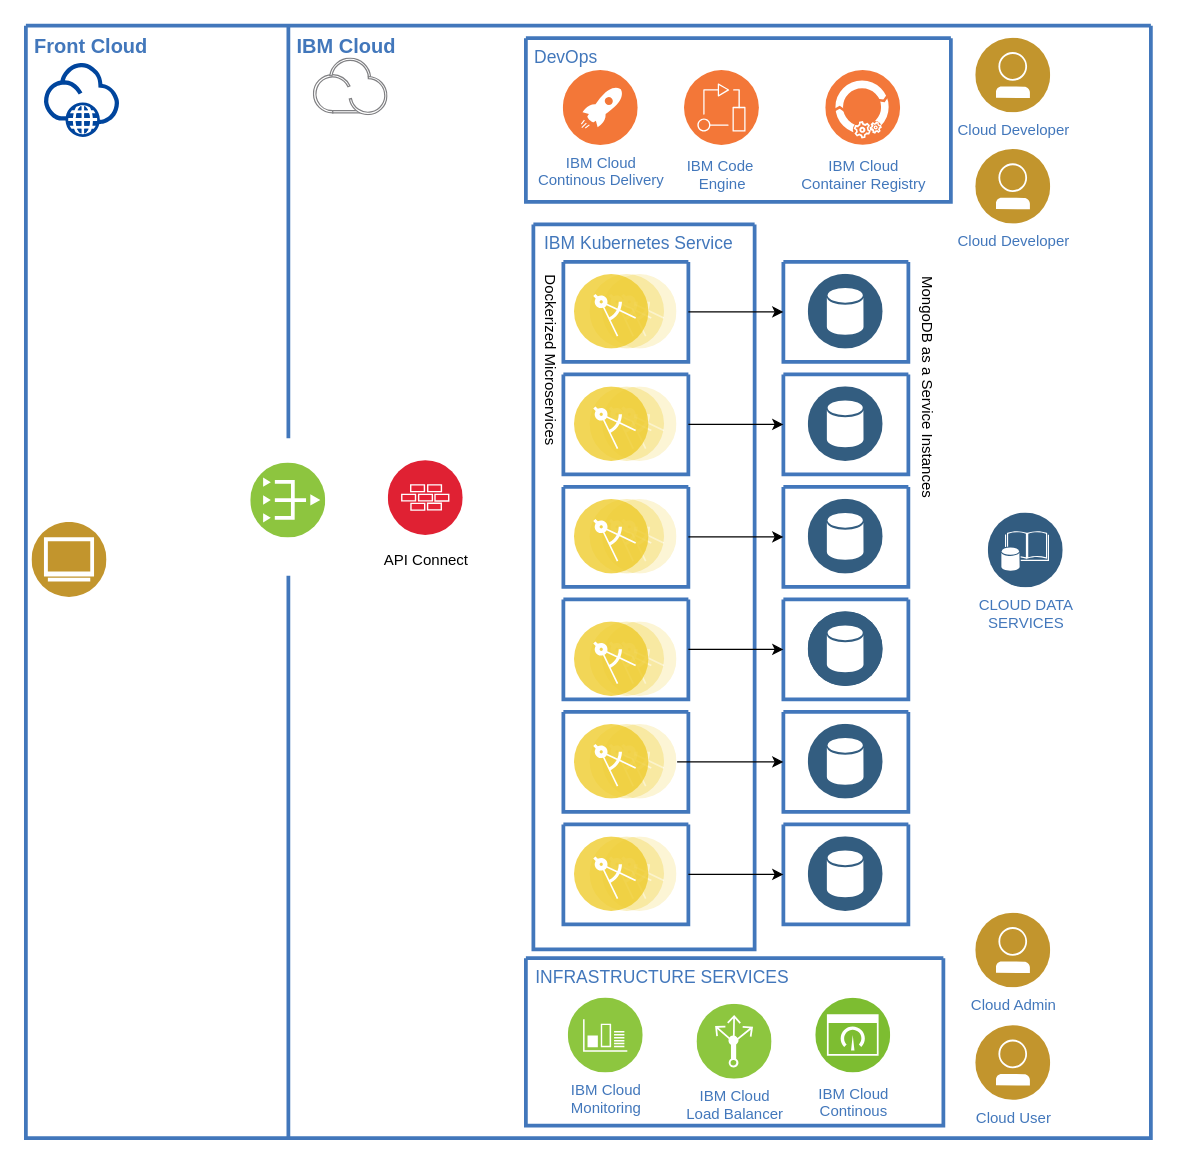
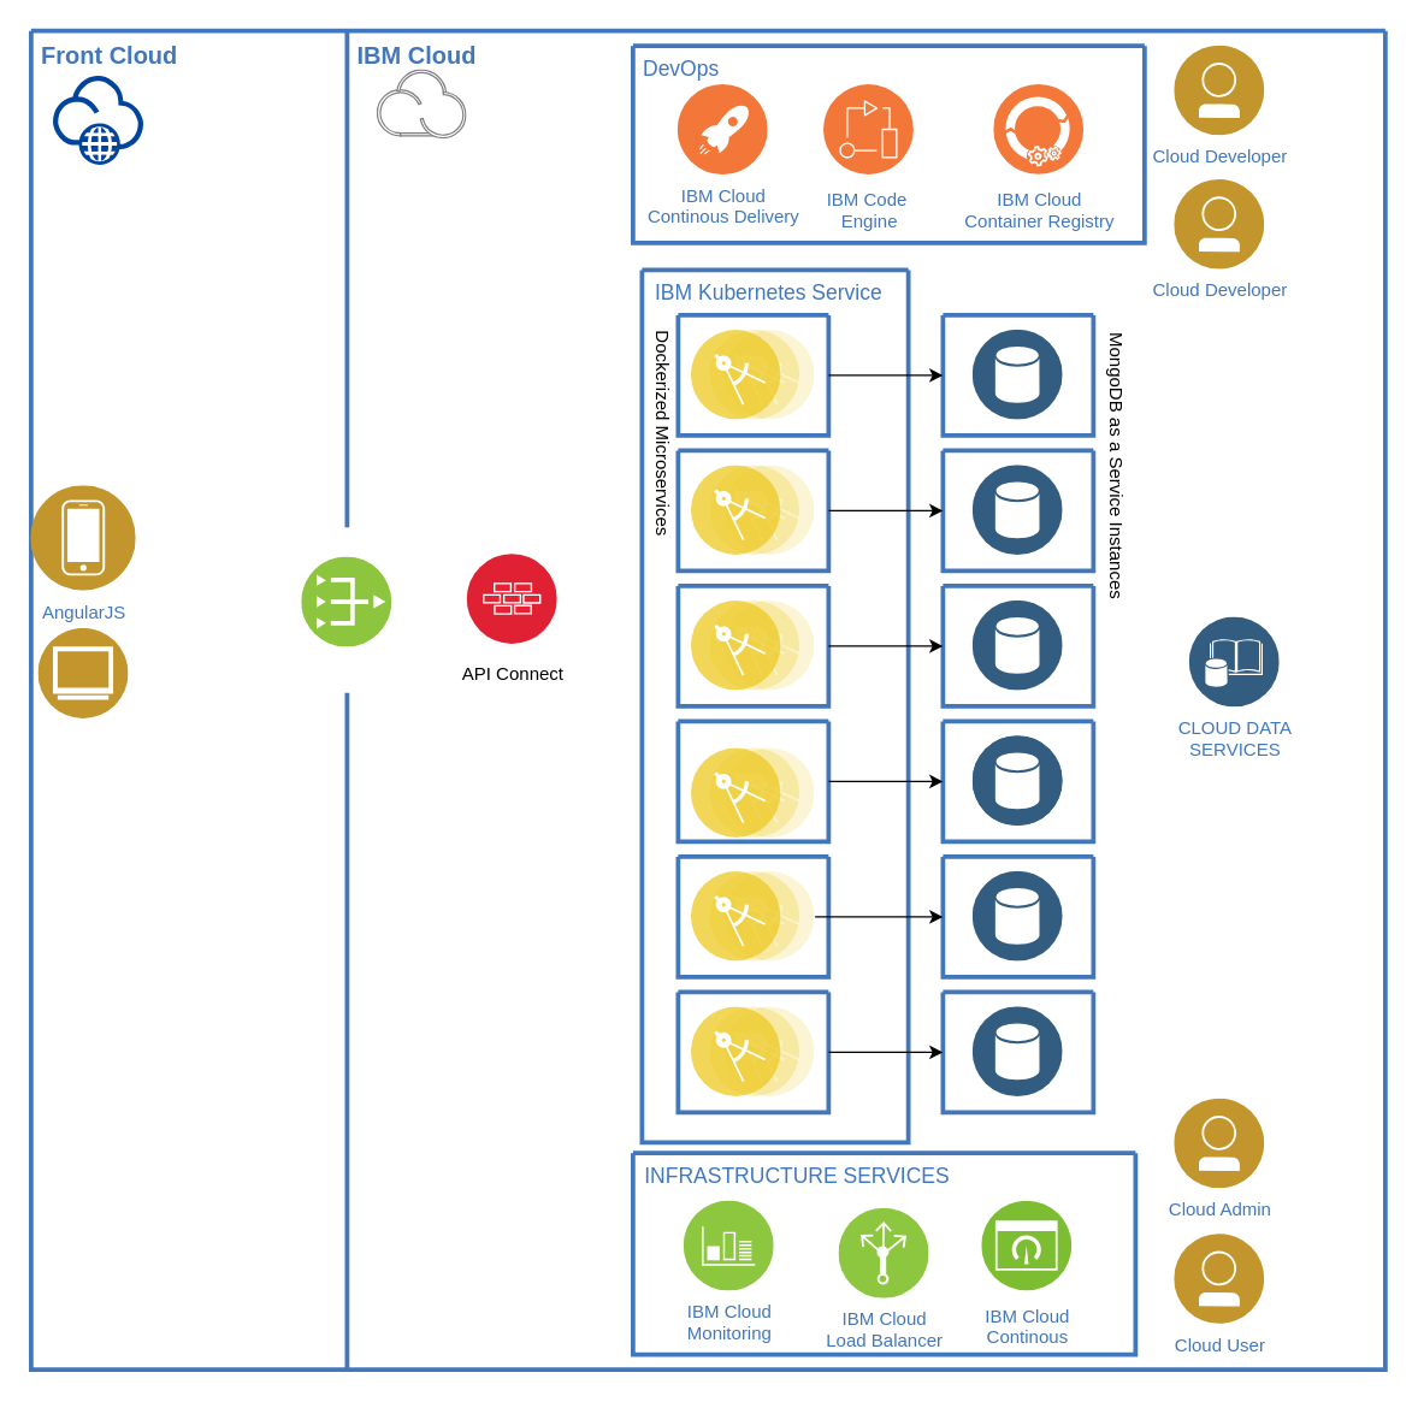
  <mxCell id="0" />
  <mxCell id="1" parent="0" />
  <mxCell id="2" value="" style="swimlane;shadow=0;strokeColor=#4277BB;fillColor=#ffffff;fontColor=#4277BB;align=right;startSize=0;collapsible=0;strokeWidth=3;" parent="1" vertex="1"><mxGeometry x="20" y="20" width="900" height="890" as="geometry" /></mxCell>
  <mxCell id="3" value="Front Cloud" style="text;html=1;align=left;verticalAlign=top;fontColor=#4277BB;shadow=0;dashed=0;strokeColor=none;fillColor=none;labelBackgroundColor=none;fontStyle=1;fontSize=16;spacingLeft=5;" parent="2" vertex="1"><mxGeometry width="170" height="30" as="geometry" /></mxCell>
  <mxCell id="4" value="" style="line;strokeWidth=3;direction=south;html=1;shadow=0;labelBackgroundColor=none;fillColor=none;gradientColor=none;fontSize=12;fontColor=#4277BB;align=right;strokeColor=#4277BB;" parent="2" vertex="1"><mxGeometry x="205" width="10" height="330" as="geometry" /></mxCell>
  <mxCell id="5" value="IBM Cloud" style="text;html=1;align=left;verticalAlign=top;fontColor=#4277BB;shadow=0;dashed=0;strokeColor=none;fillColor=none;labelBackgroundColor=none;fontStyle=1;fontSize=16;spacingLeft=5;" parent="2" vertex="1"><mxGeometry x="210" width="180" height="35" as="geometry" /></mxCell>
  <mxCell id="6" value="" style="line;strokeWidth=3;direction=south;html=1;shadow=0;labelBackgroundColor=none;fillColor=none;gradientColor=none;fontSize=12;fontColor=#4277BB;align=right;strokeColor=#4277BB;" parent="2" vertex="1"><mxGeometry x="205" y="440" width="10" height="450" as="geometry" /></mxCell>
+ <mxCell id="7" value="AngularJS" style="aspect=fixed;perimeter=ellipsePerimeter;html=1;align=center;shadow=0;dashed=0;image;image=img/lib/ibm/users/device.svg;labelBackgroundColor=#ffffff;strokeColor=#666666;strokeWidth=3;fillColor=#C2952D;gradientColor=none;fontSize=12;fontColor=#4277BB;" parent="2" vertex="1"><mxGeometry y="302.5" width="70" height="70" as="geometry" /></mxCell>
  <mxCell id="8" value="" style="swimlane;shadow=0;strokeColor=#4277BB;fillColor=#ffffff;fontColor=#4277BB;align=right;startSize=0;collapsible=0;strokeWidth=3;" parent="2" vertex="1"><mxGeometry x="400" y="10" width="340" height="131" as="geometry" /></mxCell>
  <mxCell id="9" value="IBM Cloud &lt;br&gt;Continous Delivery" style="aspect=fixed;perimeter=ellipsePerimeter;html=1;align=center;shadow=0;dashed=0;image;image=img/lib/ibm/devops/continuous_deploy.svg;labelBackgroundColor=#ffffff;strokeColor=#666666;strokeWidth=3;fillColor=#C2952D;gradientColor=none;fontSize=12;fontColor=#4277BB;" parent="8" vertex="1"><mxGeometry x="30" y="26" width="60" height="60" as="geometry" /></mxCell>
  <mxCell id="10" value="DevOps" style="text;html=1;align=left;verticalAlign=top;fontColor=#4277BB;shadow=0;dashed=0;strokeColor=none;fillColor=none;labelBackgroundColor=none;fontStyle=0;fontSize=14;spacingLeft=5;" parent="8" vertex="1"><mxGeometry width="90" height="26" as="geometry" /></mxCell>
  <mxCell id="11" value="IBM Cloud &lt;br&gt;Container Registry" style="aspect=fixed;perimeter=ellipsePerimeter;html=1;align=center;shadow=0;dashed=0;fontColor=#4277BB;labelBackgroundColor=#ffffff;fontSize=12;spacingTop=3;image;image=img/lib/ibm/devops/artifact_management.svg;" vertex="1" parent="8"><mxGeometry x="240" y="26" width="60" height="60" as="geometry" /></mxCell>
  <mxCell id="12" value="IBM Code&amp;nbsp;&lt;br&gt;Engine" style="aspect=fixed;perimeter=ellipsePerimeter;html=1;align=center;shadow=0;dashed=0;fontColor=#4277BB;labelBackgroundColor=#ffffff;fontSize=12;spacingTop=3;image;image=img/lib/ibm/devops/devops.svg;" vertex="1" parent="8"><mxGeometry x="127" y="26" width="60" height="60" as="geometry" /></mxCell>
  <mxCell id="13" value="" style="swimlane;shadow=0;strokeColor=#4277BB;fillColor=#ffffff;fontColor=#4277BB;align=right;startSize=0;collapsible=0;strokeWidth=3;" parent="2" vertex="1"><mxGeometry x="406" y="159" width="177" height="580" as="geometry" /></mxCell>
  <mxCell id="14" value="IBM Kubernetes Service" style="text;html=1;align=left;verticalAlign=top;fontColor=#4277BB;shadow=0;dashed=0;strokeColor=none;fillColor=none;labelBackgroundColor=none;fontStyle=0;fontSize=14;spacingLeft=5;" parent="13" vertex="1"><mxGeometry x="2" width="231" height="24" as="geometry" /></mxCell>
  <mxCell id="15" value="Dockerized Microservices&amp;nbsp;" style="text;html=1;align=center;verticalAlign=middle;resizable=0;points=[];autosize=1;strokeColor=none;fillColor=none;rotation=90;" vertex="1" parent="13"><mxGeometry x="-66" y="100" width="160" height="20" as="geometry" /></mxCell>
  <mxCell id="16" value="" style="aspect=fixed;perimeter=ellipsePerimeter;html=1;align=center;shadow=0;dashed=0;fontColor=#4277BB;labelBackgroundColor=#ffffff;fontSize=12;spacingTop=3;image;image=img/lib/ibm/data/data_services.svg;" vertex="1" parent="13"><mxGeometry x="220" y="40" width="60" height="60" as="geometry" /></mxCell>
  <mxCell id="17" value="" style="aspect=fixed;perimeter=ellipsePerimeter;html=1;align=center;shadow=0;dashed=0;fontColor=#4277BB;labelBackgroundColor=#ffffff;fontSize=12;spacingTop=3;image;image=img/lib/ibm/data/data_services.svg;" vertex="1" parent="13"><mxGeometry x="220" y="310" width="60" height="60" as="geometry" /></mxCell>
  <mxCell id="18" value="" style="swimlane;shadow=0;strokeColor=#4277BB;fillColor=#ffffff;fontColor=#4277BB;align=right;startSize=0;collapsible=0;strokeWidth=3;" vertex="1" parent="13"><mxGeometry x="200" y="30" width="100" height="80" as="geometry" /></mxCell>
  <mxCell id="19" value="" style="swimlane;shadow=0;strokeColor=#4277BB;fillColor=#ffffff;fontColor=#4277BB;align=right;startSize=0;collapsible=0;strokeWidth=3;" vertex="1" parent="13"><mxGeometry x="200" y="120" width="100" height="80" as="geometry" /></mxCell>
  <mxCell id="20" value="" style="aspect=fixed;perimeter=ellipsePerimeter;html=1;align=center;shadow=0;dashed=0;fontColor=#4277BB;labelBackgroundColor=#ffffff;fontSize=12;spacingTop=3;image;image=img/lib/ibm/data/data_services.svg;" vertex="1" parent="19"><mxGeometry x="20" y="10" width="60" height="60" as="geometry" /></mxCell>
  <mxCell id="21" value="" style="swimlane;shadow=0;strokeColor=#4277BB;fillColor=#ffffff;fontColor=#4277BB;align=right;startSize=0;collapsible=0;strokeWidth=3;" vertex="1" parent="13"><mxGeometry x="200" y="210" width="100" height="80" as="geometry" /></mxCell>
  <mxCell id="22" value="" style="aspect=fixed;perimeter=ellipsePerimeter;html=1;align=center;shadow=0;dashed=0;fontColor=#4277BB;labelBackgroundColor=#ffffff;fontSize=12;spacingTop=3;image;image=img/lib/ibm/data/data_services.svg;" vertex="1" parent="21"><mxGeometry x="20" y="10" width="60" height="60" as="geometry" /></mxCell>
  <mxCell id="23" value="" style="swimlane;shadow=0;strokeColor=#4277BB;fillColor=#ffffff;fontColor=#4277BB;align=right;startSize=0;collapsible=0;strokeWidth=3;" vertex="1" parent="13"><mxGeometry x="200" y="300" width="100" height="80" as="geometry" /></mxCell>
  <mxCell id="24" value="" style="aspect=fixed;perimeter=ellipsePerimeter;html=1;align=center;shadow=0;dashed=0;fontColor=#4277BB;labelBackgroundColor=#ffffff;fontSize=12;spacingTop=3;image;image=img/lib/ibm/data/data_services.svg;" vertex="1" parent="23"><mxGeometry x="20" y="10" width="60" height="60" as="geometry" /></mxCell>
  <mxCell id="25" value="" style="swimlane;shadow=0;strokeColor=#4277BB;fillColor=#ffffff;fontColor=#4277BB;align=right;startSize=0;collapsible=0;strokeWidth=3;" vertex="1" parent="13"><mxGeometry x="200" y="390" width="100" height="80" as="geometry" /></mxCell>
  <mxCell id="26" value="" style="aspect=fixed;perimeter=ellipsePerimeter;html=1;align=center;shadow=0;dashed=0;fontColor=#4277BB;labelBackgroundColor=#ffffff;fontSize=12;spacingTop=3;image;image=img/lib/ibm/data/data_services.svg;" vertex="1" parent="25"><mxGeometry x="20" y="10" width="60" height="60" as="geometry" /></mxCell>
  <mxCell id="27" value="" style="swimlane;shadow=0;strokeColor=#4277BB;fillColor=#ffffff;fontColor=#4277BB;align=right;startSize=0;collapsible=0;strokeWidth=3;" vertex="1" parent="13"><mxGeometry x="200" y="480" width="100" height="80" as="geometry" /></mxCell>
  <mxCell id="28" value="" style="aspect=fixed;perimeter=ellipsePerimeter;html=1;align=center;shadow=0;dashed=0;fontColor=#4277BB;labelBackgroundColor=#ffffff;fontSize=12;spacingTop=3;image;image=img/lib/ibm/data/data_services.svg;" vertex="1" parent="27"><mxGeometry x="20" y="10" width="60" height="60" as="geometry" /></mxCell>
  <mxCell id="29" value="MongoDB as a Service Instances" style="text;html=1;align=center;verticalAlign=middle;resizable=0;points=[];autosize=1;strokeColor=none;fillColor=none;rotation=90;" vertex="1" parent="13"><mxGeometry x="220" y="120" width="190" height="20" as="geometry" /></mxCell>
  <mxCell id="30" value="" style="aspect=fixed;perimeter=ellipsePerimeter;html=1;align=center;shadow=0;dashed=0;image;image=img/lib/ibm/applications/microservice.svg;labelBackgroundColor=#ffffff;strokeColor=#666666;strokeWidth=3;fillColor=#C2952D;gradientColor=none;fontSize=12;fontColor=#4277BB;" parent="13" vertex="1"><mxGeometry x="33" y="130" width="82" height="60" as="geometry" /></mxCell>
  <mxCell id="31" value="" style="aspect=fixed;perimeter=ellipsePerimeter;html=1;align=center;shadow=0;dashed=0;image;image=img/lib/ibm/applications/microservice.svg;labelBackgroundColor=#ffffff;strokeColor=#666666;strokeWidth=3;fillColor=#C2952D;gradientColor=none;fontSize=12;fontColor=#4277BB;" parent="13" vertex="1"><mxGeometry x="33.0" y="318" width="82" height="60" as="geometry" /></mxCell>
  <mxCell id="32" value="" style="aspect=fixed;perimeter=ellipsePerimeter;html=1;align=center;shadow=0;dashed=0;image;image=img/lib/ibm/applications/microservice.svg;labelBackgroundColor=#ffffff;strokeColor=#666666;strokeWidth=3;fillColor=#C2952D;gradientColor=none;fontSize=12;fontColor=#4277BB;" parent="13" vertex="1"><mxGeometry x="33.0" y="400" width="82" height="60" as="geometry" /></mxCell>
  <mxCell id="33" value="" style="swimlane;shadow=0;strokeColor=#4277BB;fillColor=#ffffff;fontColor=#4277BB;align=right;startSize=0;collapsible=0;strokeWidth=3;" parent="13" vertex="1"><mxGeometry x="24" y="30" width="100" height="80" as="geometry" /></mxCell>
  <mxCell id="34" value="" style="aspect=fixed;perimeter=ellipsePerimeter;html=1;align=center;shadow=0;dashed=0;image;image=img/lib/ibm/applications/microservice.svg;labelBackgroundColor=#ffffff;strokeColor=#666666;strokeWidth=3;fillColor=#C2952D;gradientColor=none;fontSize=12;fontColor=#4277BB;" parent="33" vertex="1"><mxGeometry x="9" y="10" width="82" height="60" as="geometry" /></mxCell>
  <mxCell id="35" value="" style="swimlane;shadow=0;strokeColor=#4277BB;fillColor=#ffffff;fontColor=#4277BB;align=right;startSize=0;collapsible=0;strokeWidth=3;" parent="13" vertex="1"><mxGeometry x="24" y="480" width="100" height="80" as="geometry" /></mxCell>
  <mxCell id="36" value="" style="aspect=fixed;perimeter=ellipsePerimeter;html=1;align=center;shadow=0;dashed=0;image;image=img/lib/ibm/applications/microservice.svg;labelBackgroundColor=#ffffff;strokeColor=#666666;strokeWidth=3;fillColor=#C2952D;gradientColor=none;fontSize=12;fontColor=#4277BB;" parent="35" vertex="1"><mxGeometry x="9" y="10" width="82" height="60" as="geometry" /></mxCell>
  <mxCell id="37" value="" style="swimlane;shadow=0;strokeColor=#4277BB;fillColor=#ffffff;fontColor=#4277BB;align=right;startSize=0;collapsible=0;strokeWidth=3;" parent="13" vertex="1"><mxGeometry x="24.0" y="390" width="100" height="80" as="geometry" /></mxCell>
  <mxCell id="38" value="" style="swimlane;shadow=0;strokeColor=#4277BB;fillColor=#ffffff;fontColor=#4277BB;align=right;startSize=0;collapsible=0;strokeWidth=3;" parent="13" vertex="1"><mxGeometry x="24.0" y="300" width="100" height="80" as="geometry" /></mxCell>
  <mxCell id="39" value="" style="swimlane;shadow=0;strokeColor=#4277BB;fillColor=#ffffff;fontColor=#4277BB;align=right;startSize=0;collapsible=0;strokeWidth=3;" parent="13" vertex="1"><mxGeometry x="24.0" y="210" width="100" height="80" as="geometry" /></mxCell>
  <mxCell id="40" value="" style="aspect=fixed;perimeter=ellipsePerimeter;html=1;align=center;shadow=0;dashed=0;image;image=img/lib/ibm/applications/microservice.svg;labelBackgroundColor=#ffffff;strokeColor=#666666;strokeWidth=3;fillColor=#C2952D;gradientColor=none;fontSize=12;fontColor=#4277BB;" parent="39" vertex="1"><mxGeometry x="9" y="10" width="82" height="60" as="geometry" /></mxCell>
  <mxCell id="41" value="" style="swimlane;shadow=0;strokeColor=#4277BB;fillColor=#ffffff;fontColor=#4277BB;align=right;startSize=0;collapsible=0;strokeWidth=3;" parent="13" vertex="1"><mxGeometry x="24.0" y="120" width="100" height="80" as="geometry" /></mxCell>
  <mxCell id="42" style="edgeStyle=orthogonalEdgeStyle;rounded=0;orthogonalLoop=1;jettySize=auto;html=1;exitX=1;exitY=0.5;exitDx=0;exitDy=0;entryX=0;entryY=0.5;entryDx=0;entryDy=0;" edge="1" parent="13" source="32" target="25"><mxGeometry relative="1" as="geometry" /></mxCell>
  <mxCell id="43" style="edgeStyle=orthogonalEdgeStyle;rounded=0;orthogonalLoop=1;jettySize=auto;html=1;exitX=1;exitY=0.5;exitDx=0;exitDy=0;" edge="1" parent="13" source="33" target="18"><mxGeometry relative="1" as="geometry" /></mxCell>
  <mxCell id="44" style="edgeStyle=orthogonalEdgeStyle;rounded=0;orthogonalLoop=1;jettySize=auto;html=1;exitX=1;exitY=0.5;exitDx=0;exitDy=0;entryX=0;entryY=0.5;entryDx=0;entryDy=0;" edge="1" parent="13" source="35" target="27"><mxGeometry relative="1" as="geometry" /></mxCell>
  <mxCell id="45" style="edgeStyle=orthogonalEdgeStyle;rounded=0;orthogonalLoop=1;jettySize=auto;html=1;exitX=1;exitY=0.5;exitDx=0;exitDy=0;entryX=0;entryY=0.5;entryDx=0;entryDy=0;" edge="1" parent="13" source="38" target="23"><mxGeometry relative="1" as="geometry" /></mxCell>
  <mxCell id="46" style="edgeStyle=orthogonalEdgeStyle;rounded=0;orthogonalLoop=1;jettySize=auto;html=1;exitX=1;exitY=0.5;exitDx=0;exitDy=0;entryX=0;entryY=0.5;entryDx=0;entryDy=0;" edge="1" parent="13" source="39" target="21"><mxGeometry relative="1" as="geometry" /></mxCell>
  <mxCell id="47" style="edgeStyle=orthogonalEdgeStyle;rounded=0;orthogonalLoop=1;jettySize=auto;html=1;exitX=1;exitY=0.5;exitDx=0;exitDy=0;entryX=0;entryY=0.5;entryDx=0;entryDy=0;" edge="1" parent="13" source="41" target="19"><mxGeometry relative="1" as="geometry" /></mxCell>
  <mxCell id="48" value="CLOUD DATA&lt;div&gt;SERVICES&lt;/div&gt;" style="aspect=fixed;perimeter=ellipsePerimeter;html=1;align=center;shadow=0;dashed=0;image;image=img/lib/ibm/data/enterprise_data.svg;labelBackgroundColor=#ffffff;strokeColor=#666666;strokeWidth=3;fillColor=#C2952D;gradientColor=none;fontSize=12;fontColor=#4277BB;" parent="2" vertex="1"><mxGeometry x="770" y="390" width="60" height="60" as="geometry" /></mxCell>
  <mxCell id="49" value="" style="aspect=fixed;perimeter=ellipsePerimeter;html=1;align=center;shadow=0;dashed=0;fontColor=#4277BB;labelBackgroundColor=#ffffff;fontSize=12;spacingTop=3;image;image=img/lib/ibm/miscellaneous/ibm_public_cloud.svg;" vertex="1" parent="2"><mxGeometry x="230" y="26" width="60" height="46.2" as="geometry" /></mxCell>
  <mxCell id="50" value="" style="aspect=fixed;perimeter=ellipsePerimeter;html=1;align=center;shadow=0;dashed=0;fontColor=#4277BB;labelBackgroundColor=#ffffff;fontSize=12;spacingTop=3;image;image=img/lib/ibm/security/firewall.svg;" vertex="1" parent="2"><mxGeometry x="290" y="348" width="60" height="60" as="geometry" /></mxCell>
  <mxCell id="51" value="API Connect" style="text;html=1;align=center;verticalAlign=middle;resizable=0;points=[];autosize=1;strokeColor=none;fillColor=none;" vertex="1" parent="2"><mxGeometry x="280" y="417.5" width="80" height="20" as="geometry" /></mxCell>
  <mxCell id="52" value="" style="swimlane;shadow=0;strokeColor=#4277BB;fillColor=#ffffff;fontColor=#4277BB;align=right;startSize=0;collapsible=0;strokeWidth=3;" parent="2" vertex="1"><mxGeometry x="400" y="746" width="334" height="134" as="geometry" /></mxCell>
  <mxCell id="53" value="IBM Cloud &lt;br&gt;Monitoring" style="aspect=fixed;perimeter=ellipsePerimeter;html=1;align=center;shadow=0;dashed=0;image;image=img/lib/ibm/infrastructure/monitoring_logging.svg;labelBackgroundColor=none;strokeColor=#666666;strokeWidth=3;fillColor=#C2952D;gradientColor=none;fontSize=12;fontColor=#4277BB;" parent="52" vertex="1"><mxGeometry x="34" y="32" width="60" height="60" as="geometry" /></mxCell>
  <mxCell id="54" value="IBM Cloud &lt;br&gt;Load Balancer" style="aspect=fixed;perimeter=ellipsePerimeter;html=1;align=center;shadow=0;dashed=0;image;image=img/lib/ibm/infrastructure/load_balancing_routing.svg;labelBackgroundColor=none;strokeColor=#666666;strokeWidth=3;fillColor=#C2952D;gradientColor=none;fontSize=12;fontColor=#4277BB;" parent="52" vertex="1"><mxGeometry x="137" y="37" width="60" height="60" as="geometry" /></mxCell>
  <mxCell id="55" value="INFRASTRUCTURE SERVICES" style="text;html=1;align=left;verticalAlign=top;fontColor=#4277BB;shadow=0;dashed=0;strokeColor=none;fillColor=none;labelBackgroundColor=none;fontStyle=0;fontSize=14;spacingLeft=5;" parent="52" vertex="1"><mxGeometry x="1" width="231" height="24" as="geometry" /></mxCell>
  <mxCell id="56" value="IBM Cloud&lt;br&gt;Continous" style="aspect=fixed;perimeter=ellipsePerimeter;html=1;align=center;shadow=0;dashed=0;fontColor=#4277BB;labelBackgroundColor=#ffffff;fontSize=12;spacingTop=3;image;image=img/lib/ibm/infrastructure/dashboard.svg;" vertex="1" parent="52"><mxGeometry x="232" y="32" width="60" height="60" as="geometry" /></mxCell>
  <mxCell id="57" value="Cloud Admin" style="aspect=fixed;perimeter=ellipsePerimeter;html=1;align=center;shadow=0;dashed=0;image;image=img/lib/ibm/users/user.svg;labelBackgroundColor=#ffffff;strokeColor=#666666;strokeWidth=3;fillColor=#C2952D;gradientColor=none;fontSize=12;fontColor=#4277BB;" vertex="1" parent="2"><mxGeometry x="760" y="710" width="60" height="60" as="geometry" /></mxCell>
  <mxCell id="58" value="Cloud Developer" style="aspect=fixed;perimeter=ellipsePerimeter;html=1;align=center;shadow=0;dashed=0;image;image=img/lib/ibm/users/user.svg;labelBackgroundColor=#ffffff;strokeColor=#666666;strokeWidth=3;fillColor=#C2952D;gradientColor=none;fontSize=12;fontColor=#4277BB;" vertex="1" parent="2"><mxGeometry x="760" y="99" width="60" height="60" as="geometry" /></mxCell>
  <mxCell id="59" value="Cloud Developer" style="aspect=fixed;perimeter=ellipsePerimeter;html=1;align=center;shadow=0;dashed=0;image;image=img/lib/ibm/users/user.svg;labelBackgroundColor=#ffffff;strokeColor=#666666;strokeWidth=3;fillColor=#C2952D;gradientColor=none;fontSize=12;fontColor=#4277BB;" vertex="1" parent="2"><mxGeometry x="760" y="10" width="60" height="60" as="geometry" /></mxCell>
  <mxCell id="60" value="Cloud User" style="aspect=fixed;perimeter=ellipsePerimeter;html=1;align=center;shadow=0;dashed=0;image;image=img/lib/ibm/users/user.svg;labelBackgroundColor=#ffffff;strokeColor=#666666;strokeWidth=3;fillColor=#C2952D;gradientColor=none;fontSize=12;fontColor=#4277BB;" vertex="1" parent="2"><mxGeometry x="760" y="800" width="60" height="60" as="geometry" /></mxCell>
  <mxCell id="61" value="" style="aspect=fixed;perimeter=ellipsePerimeter;html=1;align=center;shadow=0;dashed=0;fontColor=#4277BB;labelBackgroundColor=#ffffff;fontSize=12;spacingTop=3;image;image=img/lib/ibm/users/browser.svg;" vertex="1" parent="2"><mxGeometry x="5" y="397.5" width="60" height="60" as="geometry" /></mxCell>
  <mxCell id="62" value="" style="aspect=fixed;perimeter=ellipsePerimeter;html=1;align=center;shadow=0;dashed=0;fontColor=#4277BB;labelBackgroundColor=#ffffff;fontSize=12;spacingTop=3;image;image=img/lib/ibm/vpc/Internet.svg;" vertex="1" parent="2"><mxGeometry x="15" y="30" width="60" height="60" as="geometry" /></mxCell>
  <mxCell id="63" value="" style="aspect=fixed;perimeter=ellipsePerimeter;html=1;align=center;shadow=0;dashed=0;fontColor=#4277BB;labelBackgroundColor=#ffffff;fontSize=12;spacingTop=3;image;image=img/lib/ibm/vpc/PublicGateway.svg;" vertex="1" parent="2"><mxGeometry x="180" y="350" width="60" height="60" as="geometry" /></mxCell>
